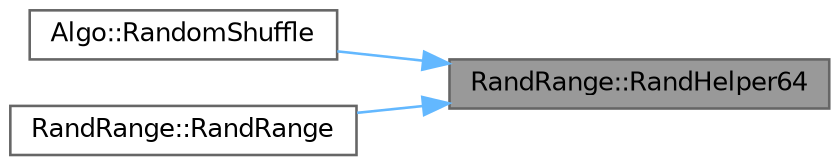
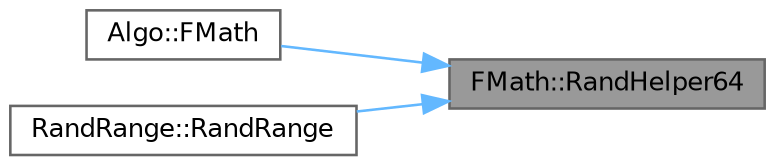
  digraph {
    rankdir=RL
    node [color=grey40 fillcolor=white fontname=Helvetica fontsize=10 shape=box style=filled]
    edge [color=steelblue1 dir=back fontname=Helvetica fontsize=10 labelfontname=Helvetica labelfontsize=10 style=solid]
-   n1 [color=gray40 fillcolor=grey60 fontcolor=black height=0.2 label="RandRange::RandHelper64" width=0.4]
-   n2 [height=0.2 label="Algo::RandomShuffle" width=0.4]
+   n1 [color=gray40 fillcolor=grey60 fontcolor=black height=0.2 label="FMath::RandHelper64" width=0.4]
+   n2 [height=0.2 label="Algo::FMath" width=0.4]
    n3 [height=0.2 label="RandRange::RandRange" width=0.4]
    n1 -> n2
    n1 -> n3
  }
